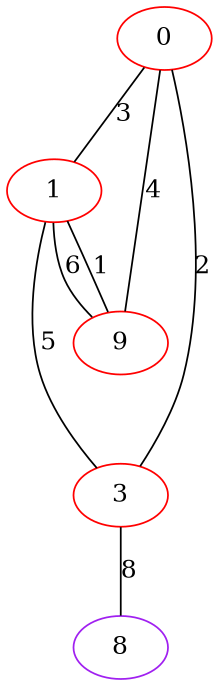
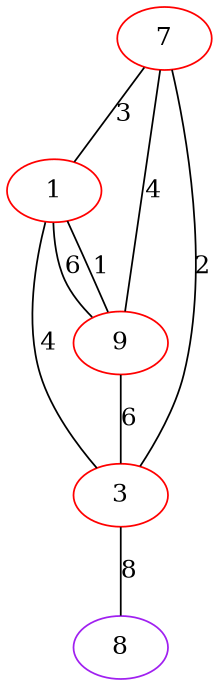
  graph {
    node [color=red weight=1]
-   0
+   0 [label=7]
    1
    n3 [label=9]
    3
    n5 [color=purple label=8 weight=4]
    0 -- 1 [label=3]
    0 -- n3 [label=4]
    0 -- 3 [label=2]
    1 -- n3 [label=6]
    1 -- n3 [label=1]
-   1 -- 3 [label=5]
+   1 -- 3 [label=4]
+   n3 -- 3 [label=6]
    3 -- n5 [label=8]
  }
